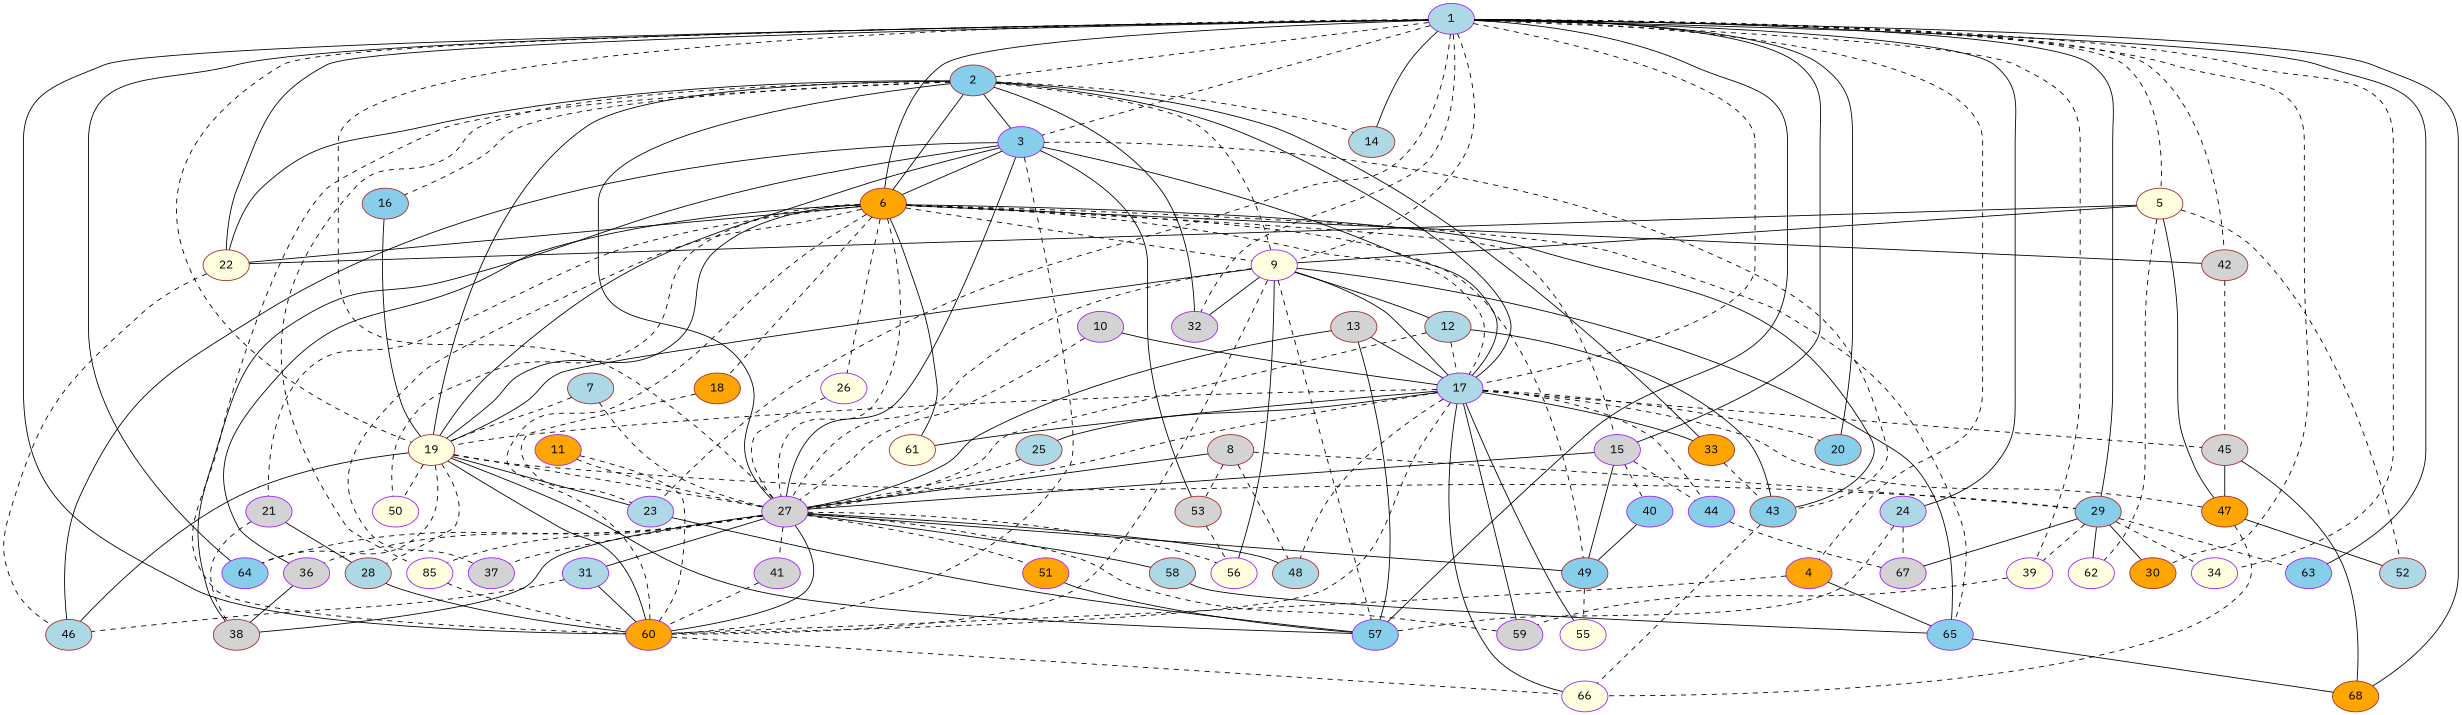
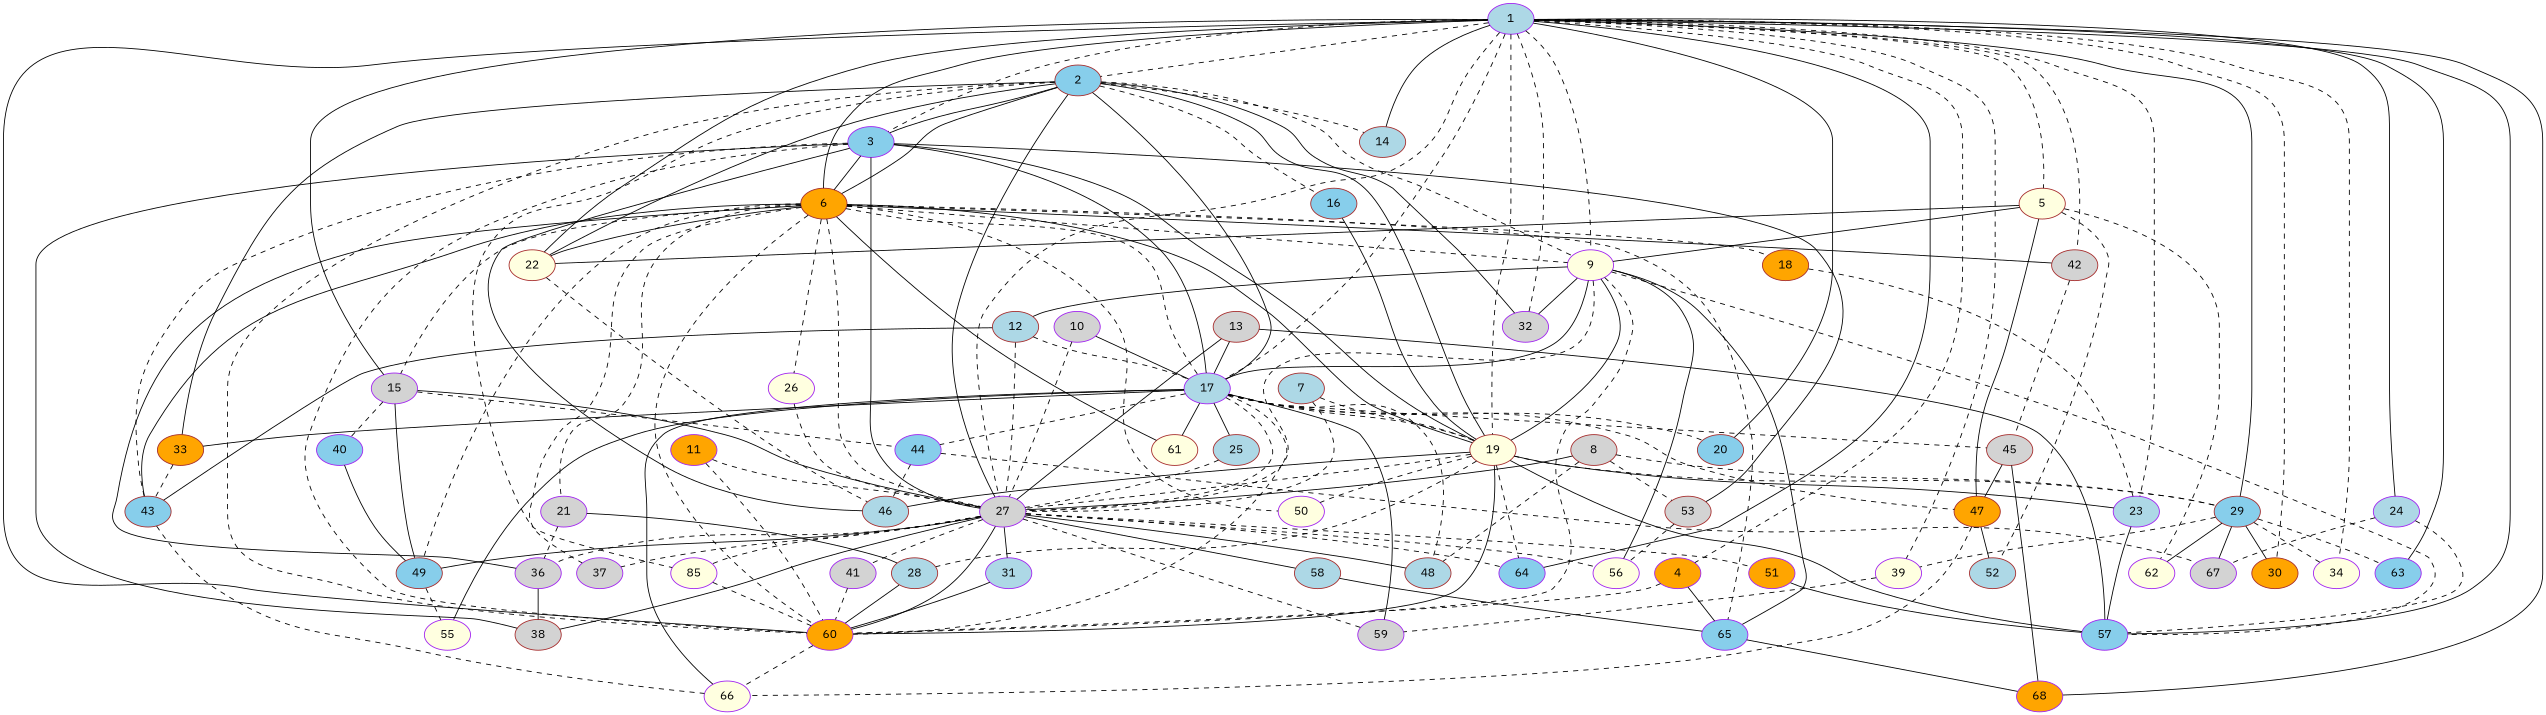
  graph {
    fontname="IBM Plex Sans"
    node [color=purple fillcolor=lightgrey fontname="IBM Plex Sans" style=filled]
    edge [fontname="IBM Plex Sans" style=dashed weight=1.0]
    1 [fillcolor=lightblue]
    2 [color=brown fillcolor=skyblue]
    3 [fillcolor=skyblue]
    4 [fillcolor=orange]
    5 [color=brown fillcolor=lightyellow]
    6 [color=brown fillcolor=orange]
    9 [fillcolor=lightyellow]
    14 [color=brown fillcolor=lightblue]
    15
    17 [fillcolor=lightblue]
    19 [color=brown fillcolor=lightyellow]
    20 [color=brown fillcolor=skyblue]
    22 [color=brown fillcolor=lightyellow]
    23 [fillcolor=lightblue]
    24 [fillcolor=lightblue]
    27
    29 [color=brown fillcolor=skyblue]
    30 [color=brown fillcolor=orange]
    32
    34 [fillcolor=lightyellow]
    39 [fillcolor=lightyellow]
    42 [color=brown]
    57 [fillcolor=skyblue]
    60 [fillcolor=orange]
    63 [fillcolor=skyblue]
    64 [fillcolor=skyblue]
-   68 [color=brown fillcolor=orange]
+   68 [fillcolor=orange]
    16 [color=brown fillcolor=skyblue]
    33 [color=brown fillcolor=orange]
    n30 [fillcolor=lightyellow label=85]
    38 [color=brown]
    43 [color=brown fillcolor=skyblue]
    46 [color=brown fillcolor=lightblue]
    53 [color=brown]
    65 [fillcolor=skyblue]
    47 [color=brown fillcolor=orange]
    52 [color=brown fillcolor=lightblue]
    62 [fillcolor=lightyellow]
    18 [color=brown fillcolor=orange]
    21
    26 [fillcolor=lightyellow]
    36
    37
    49 [color=brown fillcolor=skyblue]
    50 [fillcolor=lightyellow]
    61 [color=brown fillcolor=lightyellow]
    12 [color=brown fillcolor=lightblue]
    56 [fillcolor=lightyellow]
    40 [fillcolor=skyblue]
    44 [fillcolor=skyblue]
    48 [color=brown fillcolor=lightblue]
    25 [color=brown fillcolor=lightblue]
    45 [color=brown]
    55 [fillcolor=lightyellow]
    59
    66 [fillcolor=lightyellow]
    28 [color=brown fillcolor=lightblue]
    67
    31 [fillcolor=lightblue]
    41
    51 [fillcolor=orange]
    58 [color=brown fillcolor=lightblue]
    7 [color=brown fillcolor=lightblue]
    8 [color=brown]
    10
    11 [fillcolor=orange]
    13 [color=brown]
    1 -- 2 [weight=2.0]
    1 -- 3 [weight=3.0]
    1 -- 4
    1 -- 5
    1 -- 6 [style=solid weight=2.0]
    1 -- 9 [weight=2.0]
    1 -- 14 [style=solid]
    1 -- 15 [style=solid]
    1 -- 17 [weight=2.0]
    1 -- 19 [weight=2.0]
    1 -- 20 [style=solid]
    1 -- 22 [style=solid]
    1 -- 23
    1 -- 24 [style=solid]
    1 -- 27 [weight=2.0]
    1 -- 29 [style=solid]
    1 -- 30 [weight=2.0]
    1 -- 32
    1 -- 34
    1 -- 39
    1 -- 42
    1 -- 57 [style=solid]
    1 -- 60 [style=solid weight=3.0]
    1 -- 63 [style=solid]
    1 -- 64 [style=solid]
    1 -- 68 [style=solid]
    2 -- 3 [style=solid]
    2 -- 6 [style=solid]
    2 -- 9
    2 -- 14
    2 -- 17 [style=solid]
    2 -- 19 [style=solid]
    2 -- 22 [style=solid]
    2 -- 27 [style=solid weight=2.0]
    2 -- 32 [style=solid]
    2 -- 60
    2 -- 16
    2 -- 33 [style=solid]
    2 -- n30
    3 -- 6 [style=solid]
    3 -- 17 [style=solid]
    3 -- 19 [style=solid]
    3 -- 27 [style=solid]
    3 -- 60
    3 -- 38 [style=solid]
    3 -- 43
    3 -- 46 [style=solid]
    3 -- 53 [style=solid]
    4 -- 60
    4 -- 65 [style=solid]
    5 -- 9 [style=solid]
    5 -- 22 [style=solid]
    5 -- 47 [style=solid]
    5 -- 52
    5 -- 62
    6 -- 9 [weight=3.0]
    6 -- 15
    6 -- 17
    6 -- 19 [style=solid]
    6 -- 22 [style=solid]
    6 -- 27 [weight=2.0]
    6 -- 42 [style=solid]
    6 -- 60
    6 -- 43 [style=solid]
    6 -- 65
    6 -- 18
    6 -- 21
    6 -- 26
    6 -- 36 [style=solid]
    6 -- 37
    6 -- 49
    6 -- 50
    6 -- 61 [style=solid]
    9 -- 17 [style=solid weight=2.0]
    9 -- 19 [style=solid weight=2.0]
    9 -- 27
    9 -- 32 [style=solid]
    9 -- 57
    9 -- 60
    9 -- 65 [style=solid]
    9 -- 12 [style=solid]
    9 -- 56 [style=solid]
    15 -- 27 [style=solid]
    15 -- 49 [style=solid]
    15 -- 40
    15 -- 44
    17 -- 19
    17 -- 20
    17 -- 27
    17 -- 60
    17 -- 33 [style=solid]
    17 -- 47
    17 -- 61 [style=solid]
    17 -- 44
    17 -- 48
    17 -- 25 [style=solid]
    17 -- 45
    17 -- 55 [style=solid]
    17 -- 59 [style=solid]
    17 -- 66 [style=solid]
    19 -- 23 [style=solid]
    19 -- 27
    19 -- 29
    19 -- 57 [style=solid]
    19 -- 60 [style=solid]
    19 -- 64
    19 -- 46 [style=solid]
    19 -- 50
    19 -- 28
    22 -- 46
    23 -- 57 [style=solid]
    24 -- 57
    24 -- 67
    27 -- 60 [style=solid]
    27 -- 64
    27 -- n30
    27 -- 38 [style=solid]
    27 -- 36
    27 -- 37
    27 -- 49 [style=solid]
    27 -- 56
    27 -- 48 [style=solid weight=2.0]
    27 -- 59
    27 -- 31 [style=solid]
    27 -- 41
    27 -- 51
    27 -- 58 [style=solid]
    29 -- 30 [style=solid]
    29 -- 34
    29 -- 39
    29 -- 63
    29 -- 62 [style=solid]
    29 -- 67 [style=solid]
    39 -- 59
    42 -- 45
    60 -- 66
    16 -- 19 [style=solid]
    33 -- 43
    n30 -- 60
    43 -- 66
    53 -- 56
    65 -- 68 [style=solid]
    47 -- 52 [style=solid]
    47 -- 66
    18 -- 23
-   21 -- 38
+   21 -- 36
    21 -- 28 [style=solid]
    26 -- 27
    36 -- 38 [style=solid]
    49 -- 55
    12 -- 17
    12 -- 27
    12 -- 43 [style=solid]
    40 -- 49 [style=solid]
-   31 -- 46
+   44 -- 46
    44 -- 67
    25 -- 27
    45 -- 68 [style=solid]
    45 -- 47 [style=solid]
    28 -- 60 [style=solid weight=2.0]
    31 -- 60 [style=solid]
    41 -- 60
    51 -- 57 [style=solid]
    58 -- 65 [style=solid]
    7 -- 19
    7 -- 27
    8 -- 27 [style=solid]
    8 -- 29
    8 -- 53
    8 -- 48
    10 -- 17 [style=solid]
    10 -- 27
    11 -- 27
    11 -- 60
    13 -- 17 [style=solid]
    13 -- 27 [style=solid]
    13 -- 57 [style=solid]
  }
